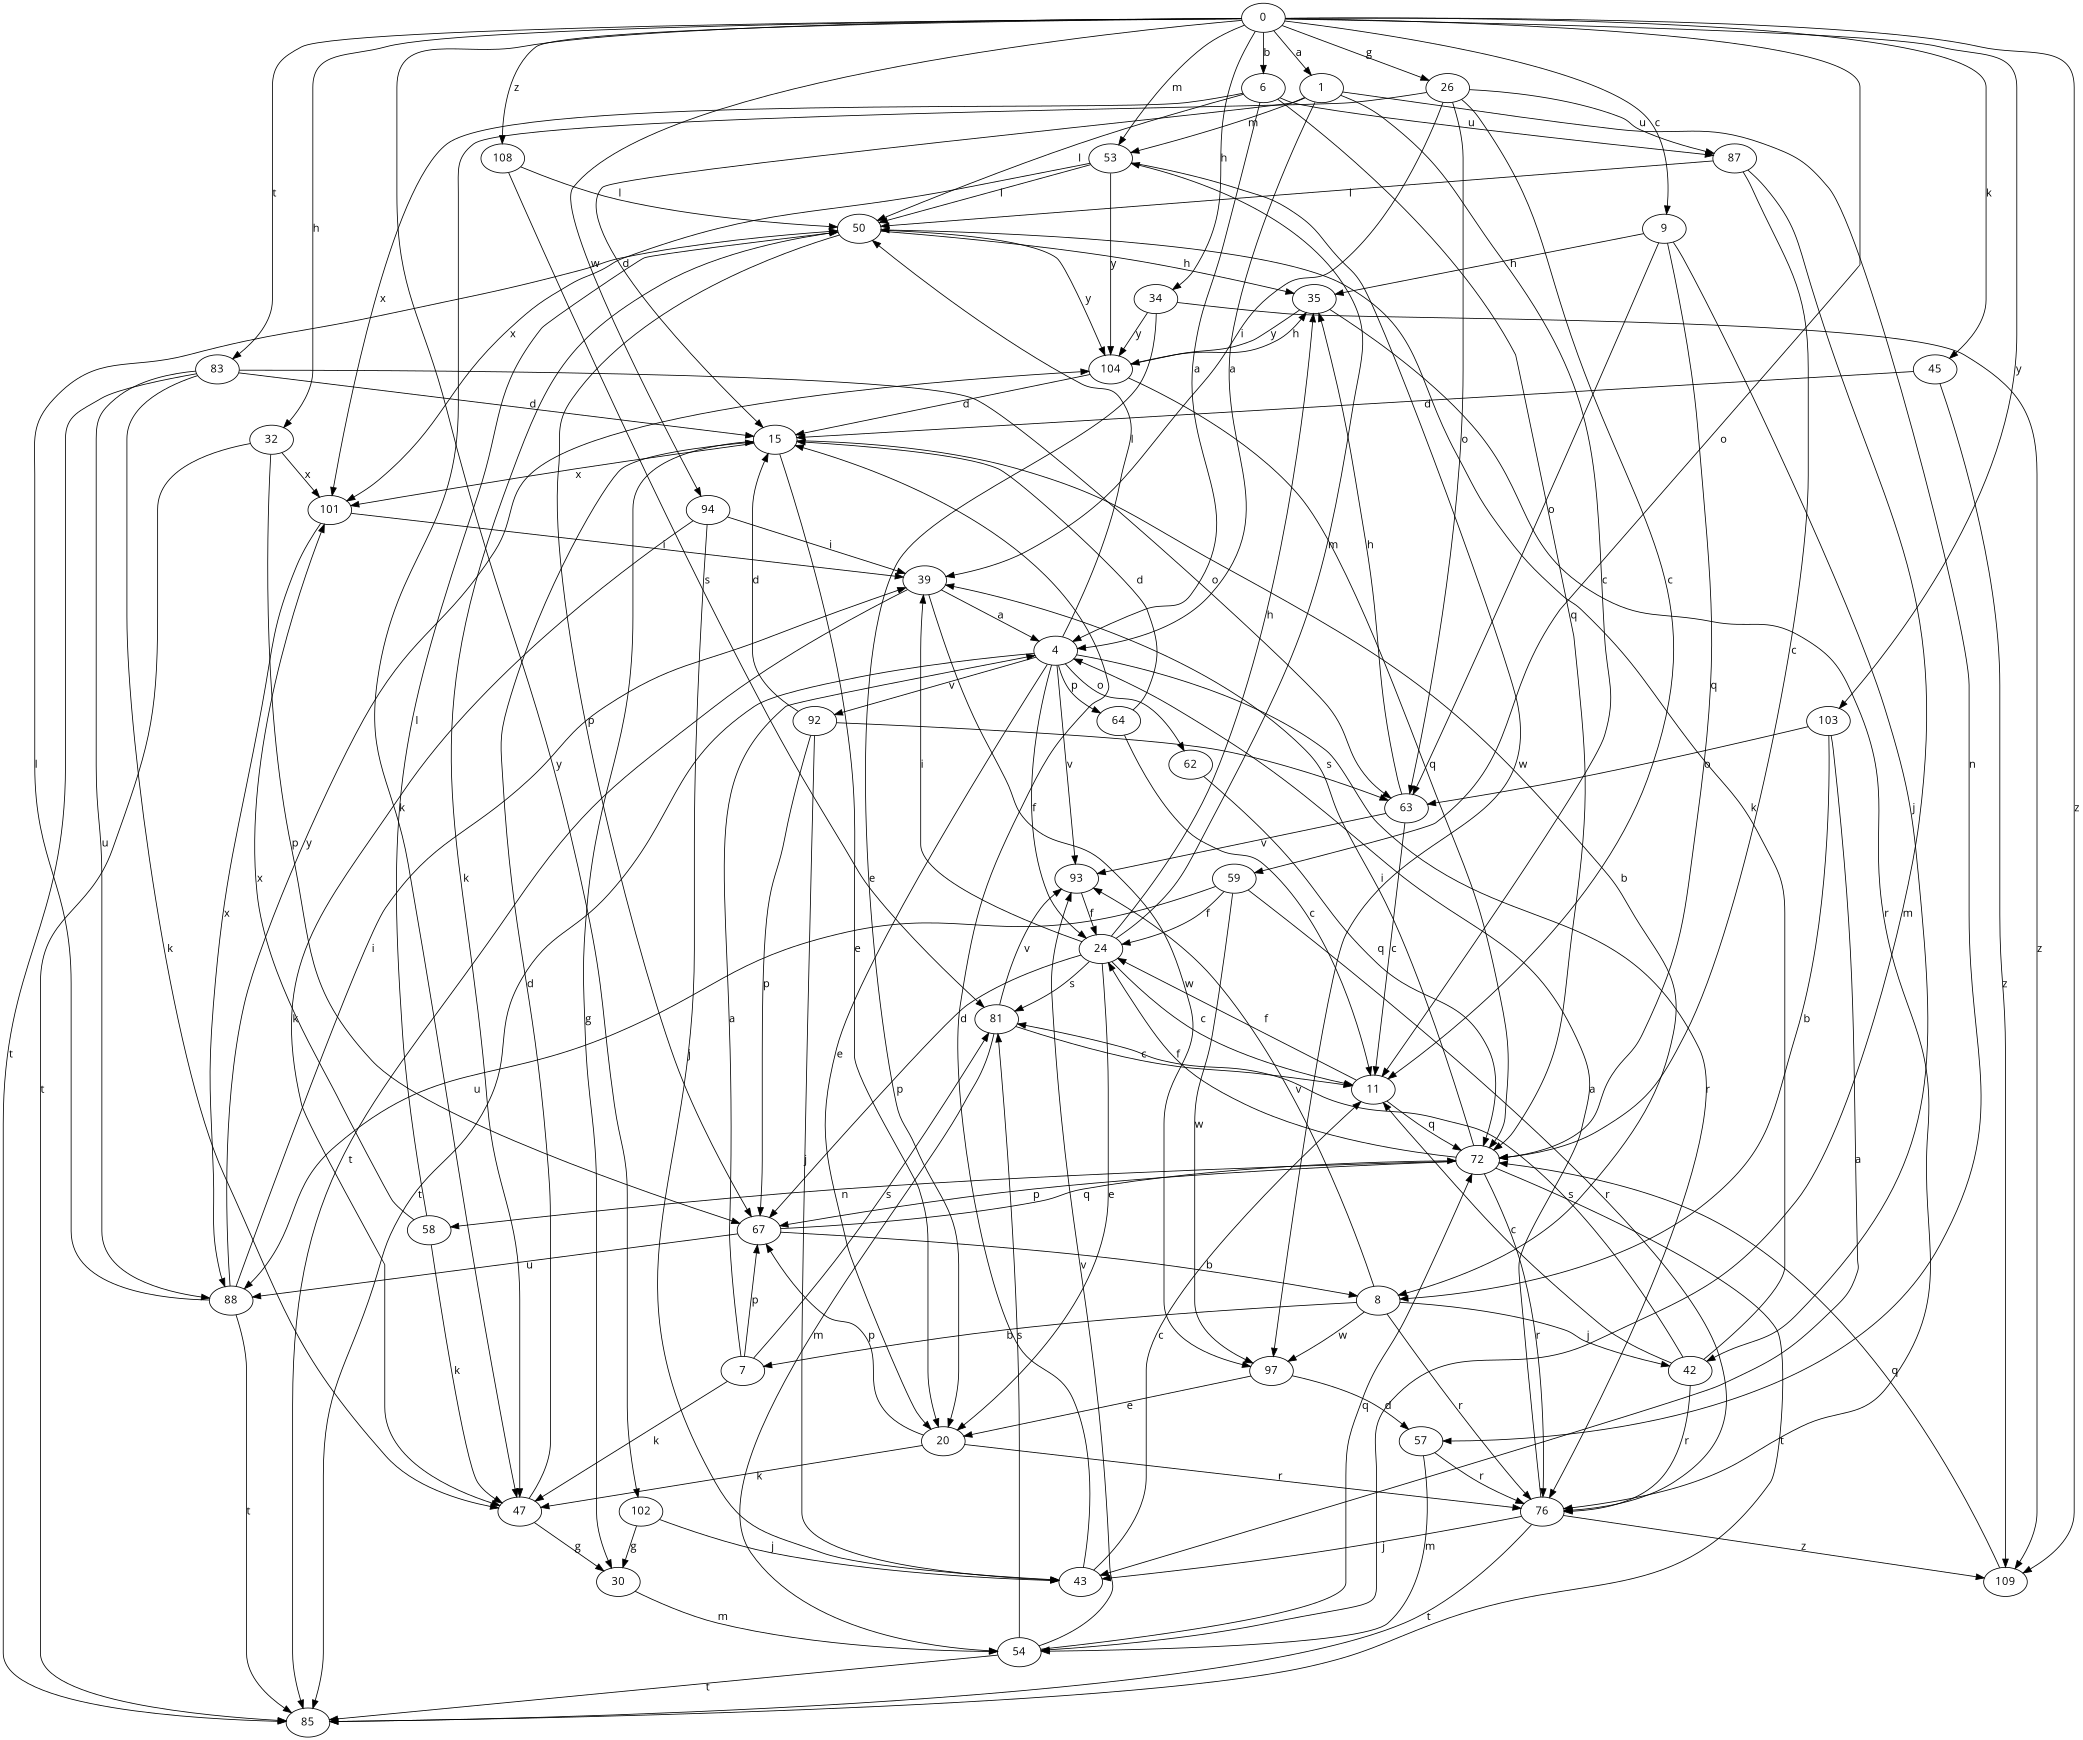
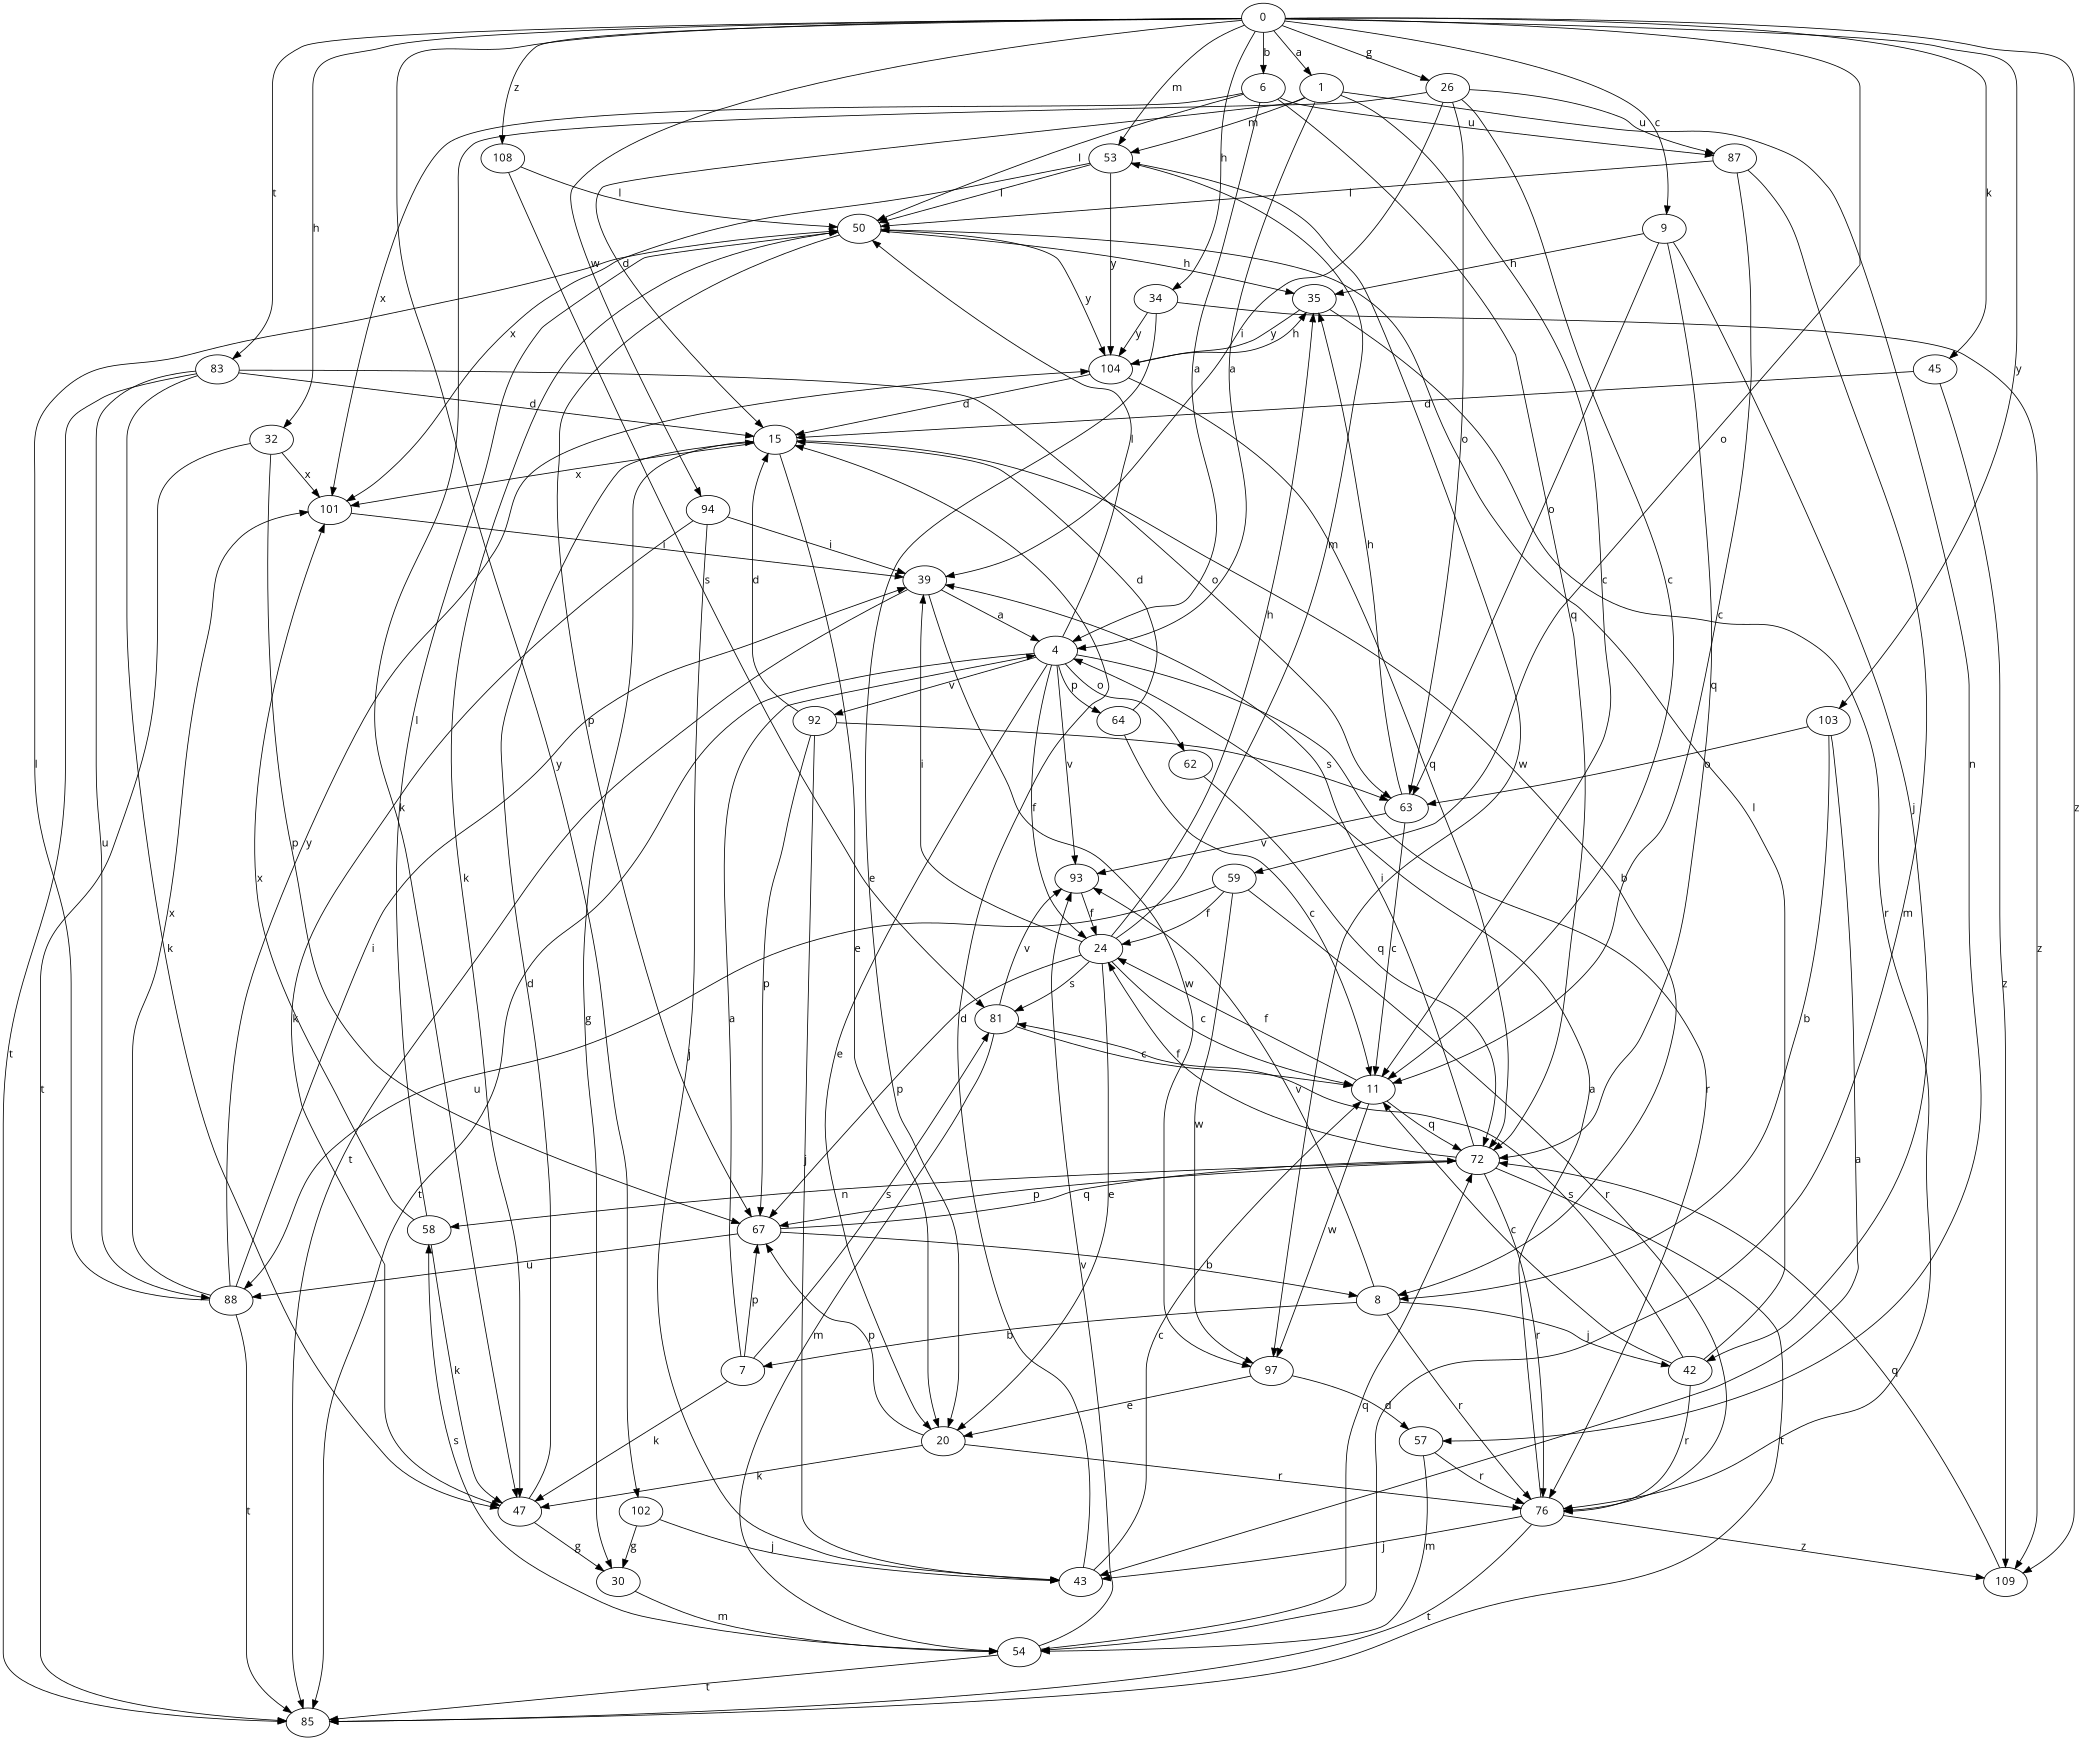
  strict digraph {
    fontname="Open Sans"
    node [fontname="Open Sans"]
    edge [fontname="Open Sans"]
    0
    1
    6
    9
    26
    32
    34
    45
    53
    59
    83
    94
    102
    103
    108
    109
    4
    11
    15
    57
    50
    72
    87
    101
    42
    35
    63
    47
    39
    85
    67
    20
    104
    97
    24
    76
    88
    43
    30
    8
    81
    62
    64
    92
    93
    54
    58
    7
    0 -> 1 [label=a]
    0 -> 6 [label=b]
    0 -> 9 [label=c]
    0 -> 26 [label=g]
    0 -> 32 [label=h]
    0 -> 34 [label=h]
    0 -> 45 [label=k]
    0 -> 53 [label=m]
    0 -> 59 [label=o]
    0 -> 83 [label=t]
    0 -> 94 [label=w]
    0 -> 102 [label=y]
    0 -> 103 [label=y]
    0 -> 108 [label=z]
    0 -> 109 [label=z]
    1 -> 53 [label=m]
    1 -> 4 [label=a]
    1 -> 11 [label=c]
    1 -> 15 [label=d]
    1 -> 57 [label=n]
    6 -> 4 [label=a]
    6 -> 50 [label=l]
    6 -> 72 [label=q]
    6 -> 87 [label=u]
    6 -> 101 [label=x]
    9 -> 72 [label=q]
    9 -> 42 [label=j]
    9 -> 35 [label=h]
    9 -> 63 [label=o]
    26 -> 11 [label=c]
    26 -> 87 [label=u]
    26 -> 63 [label=o]
    26 -> 47 [label=k]
    26 -> 39 [label=i]
    32 -> 101 [label=x]
    32 -> 85 [label=t]
    32 -> 67 [label=p]
    34 -> 109 [label=z]
    34 -> 20 [label=e]
    34 -> 104 [label=y]
    45 -> 109 [label=z]
    45 -> 15 [label=d]
    53 -> 50 [label=l]
    53 -> 101 [label=x]
    53 -> 104 [label=y]
    53 -> 97 [label=w]
    59 -> 97 [label=w]
    59 -> 24 [label=f]
    59 -> 76 [label=r]
    59 -> 88 [label=u]
    83 -> 15 [label=d]
    83 -> 63 [label=o]
    83 -> 47 [label=k]
    83 -> 85 [label=t]
    83 -> 88 [label=u]
    94 -> 47 [label=k]
    94 -> 39 [label=i]
    94 -> 43 [label=j]
    102 -> 43 [label=j]
    102 -> 30 [label=g]
    103 -> 63 [label=o]
    103 -> 43 [label=a]
    103 -> 8 [label=b]
    108 -> 50 [label=l]
    108 -> 81 [label=s]
    109 -> 72 [label=q]
    4 -> 50 [label=l]
    4 -> 85 [label=t]
    4 -> 20 [label=e]
    4 -> 24 [label=f]
    4 -> 76 [label=r]
    4 -> 62 [label=o]
    4 -> 64 [label=p]
    4 -> 92 [label=v]
    4 -> 93 [label=v]
    11 -> 72 [label=q]
    11 -> 24 [label=f]
    15 -> 101 [label=x]
    15 -> 20 [label=e]
    15 -> 30 [label=g]
    15 -> 8 [label=b]
    57 -> 76 [label=r]
    57 -> 54 [label=m]
    50 -> 35 [label=h]
    50 -> 47 [label=k]
    50 -> 67 [label=p]
    50 -> 104 [label=y]
    72 -> 39 [label=i]
    72 -> 85 [label=t]
    72 -> 67 [label=p]
    72 -> 24 [label=f]
    72 -> 76 [label=r]
    72 -> 58 [label=n]
-   87 -> 72 [label=c]
+   87 -> 11 [label=c]
    87 -> 50 [label=l]
    87 -> 54 [label=m]
    101 -> 39 [label=i]
    42 -> 11 [label=c]
-   42 -> 50 [label=k]
+   42 -> 50 [label=l]
    42 -> 76 [label=r]
    42 -> 81 [label=s]
    35 -> 104 [label=y]
    35 -> 76 [label=r]
    63 -> 11 [label=c]
    63 -> 35 [label=h]
    63 -> 93 [label=v]
    47 -> 15 [label=d]
    47 -> 30 [label=g]
    39 -> 4 [label=a]
    39 -> 85 [label=t]
    39 -> 97 [label=w]
    67 -> 72 [label=q]
    67 -> 88 [label=u]
    67 -> 8 [label=b]
    20 -> 47 [label=k]
    20 -> 67 [label=p]
    20 -> 76 [label=r]
    104 -> 15 [label=d]
    104 -> 72 [label=q]
    104 -> 35 [label=h]
    97 -> 57 [label=d]
    97 -> 20 [label=e]
    24 -> 53 [label=m]
    24 -> 11 [label=c]
    24 -> 35 [label=h]
    24 -> 39 [label=i]
    24 -> 67 [label=p]
    24 -> 20 [label=e]
    24 -> 81 [label=s]
    76 -> 109 [label=z]
    76 -> 4 [label=a]
    76 -> 85 [label=t]
    76 -> 43 [label=j]
    88 -> 50 [label=l]
-   101 -> 88 [label=x]
+   88 -> 101 [label=x]
    88 -> 39 [label=i]
    88 -> 85 [label=t]
    88 -> 104 [label=y]
    43 -> 11 [label=c]
    43 -> 15 [label=d]
    30 -> 54 [label=m]
    8 -> 42 [label=j]
-   8 -> 97 [label=w]
+   11 -> 97 [label=w]
    8 -> 76 [label=r]
    8 -> 93 [label=v]
    8 -> 7 [label=b]
    81 -> 11 [label=c]
    81 -> 93 [label=v]
    81 -> 54 [label=m]
    62 -> 72 [label=q]
    64 -> 11 [label=c]
    64 -> 15 [label=d]
    92 -> 15 [label=d]
    92 -> 63 [label=s]
    92 -> 67 [label=p]
    92 -> 43 [label=j]
    93 -> 24 [label=f]
    54 -> 72 [label=q]
    54 -> 85 [label=t]
-   54 -> 81 [label=s]
+   54 -> 58 [label=s]
    54 -> 93 [label=v]
    58 -> 50 [label=l]
    58 -> 101 [label=x]
    58 -> 47 [label=k]
    7 -> 4 [label=a]
    7 -> 47 [label=k]
    7 -> 67 [label=p]
    7 -> 81 [label=s]
  }
